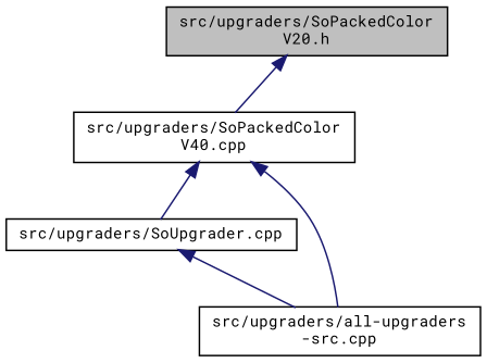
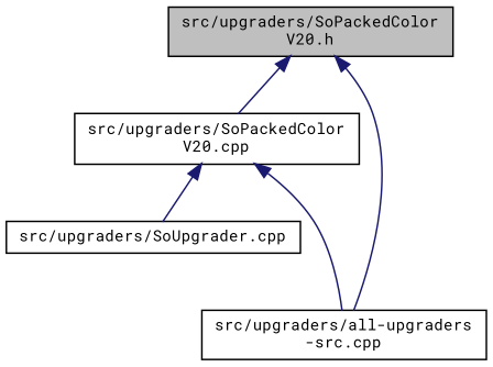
  digraph {
    fontname="Roboto Mono"
    node [color=black fillcolor=white fontname="Roboto Mono" fontsize=10 shape=record style=filled]
    edge [color=midnightblue dir=back fontname="Roboto Mono" fontsize=10 labelfontname=Helvetica labelfontsize=10 style=solid]
    n1 [fillcolor=grey75 fontcolor=black height=0.2 label="src/upgraders/SoPackedColor\lV20.h" width=0.4]
-   n2 [height=0.2 label="src/upgraders/SoPackedColor\lV40.cpp" width=0.4]
+   n2 [height=0.2 label="src/upgraders/SoPackedColor\lV20.cpp" width=0.4]
    n3 [height=0.2 label="src/upgraders/SoUpgrader.cpp" width=0.4]
    n4 [height=0.2 label="src/upgraders/all-upgraders\l-src.cpp" width=0.4]
    n1 -> n2
    n2 -> n3
    n2 -> n4
-   n3 -> n4
+   n1 -> n4
  }
